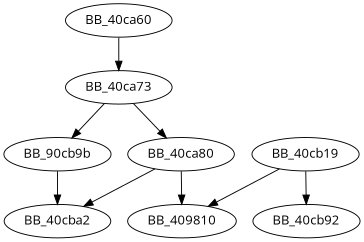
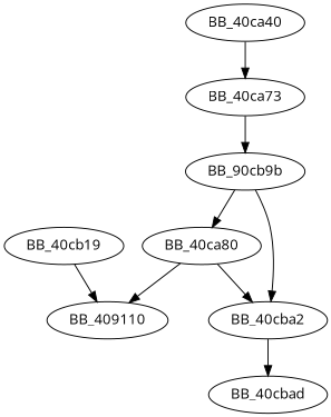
  digraph {
    fontname="Open Sans"
    node [fontname="Open Sans"]
    edge [fontname="Open Sans"]
-   BB_40ca60
+   BB_40ca60 [label=BB_40ca40]
    BB_40ca73
    BB_40ca80
    n4 [label=BB_90cb9b]
-   BB_409810
+   BB_409810 [label=BB_409110]
    BB_40cba2
    BB_40cb19
-   BB_40cb92
+   BB_40cbad
    BB_40ca60 -> BB_40ca73
-   BB_40ca73 -> BB_40ca80
+   n4 -> BB_40ca80
    BB_40ca73 -> n4
    BB_40ca80 -> BB_409810
    BB_40ca80 -> BB_40cba2
    n4 -> BB_40cba2
+   BB_40cba2 -> BB_40cbad
    BB_40cb19 -> BB_409810
-   BB_40cb19 -> BB_40cb92
  }
